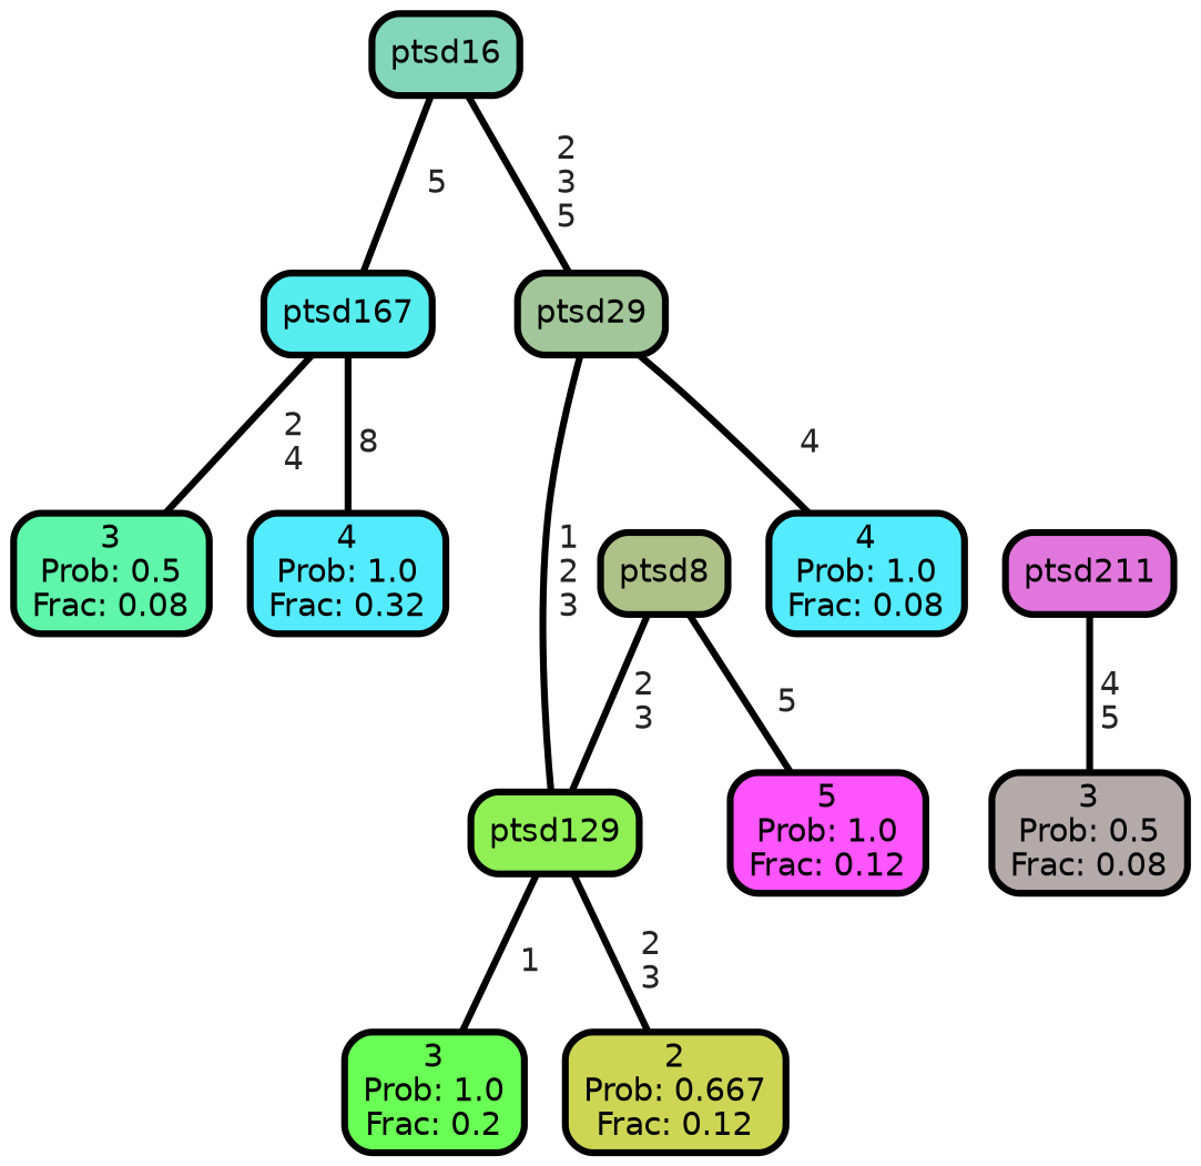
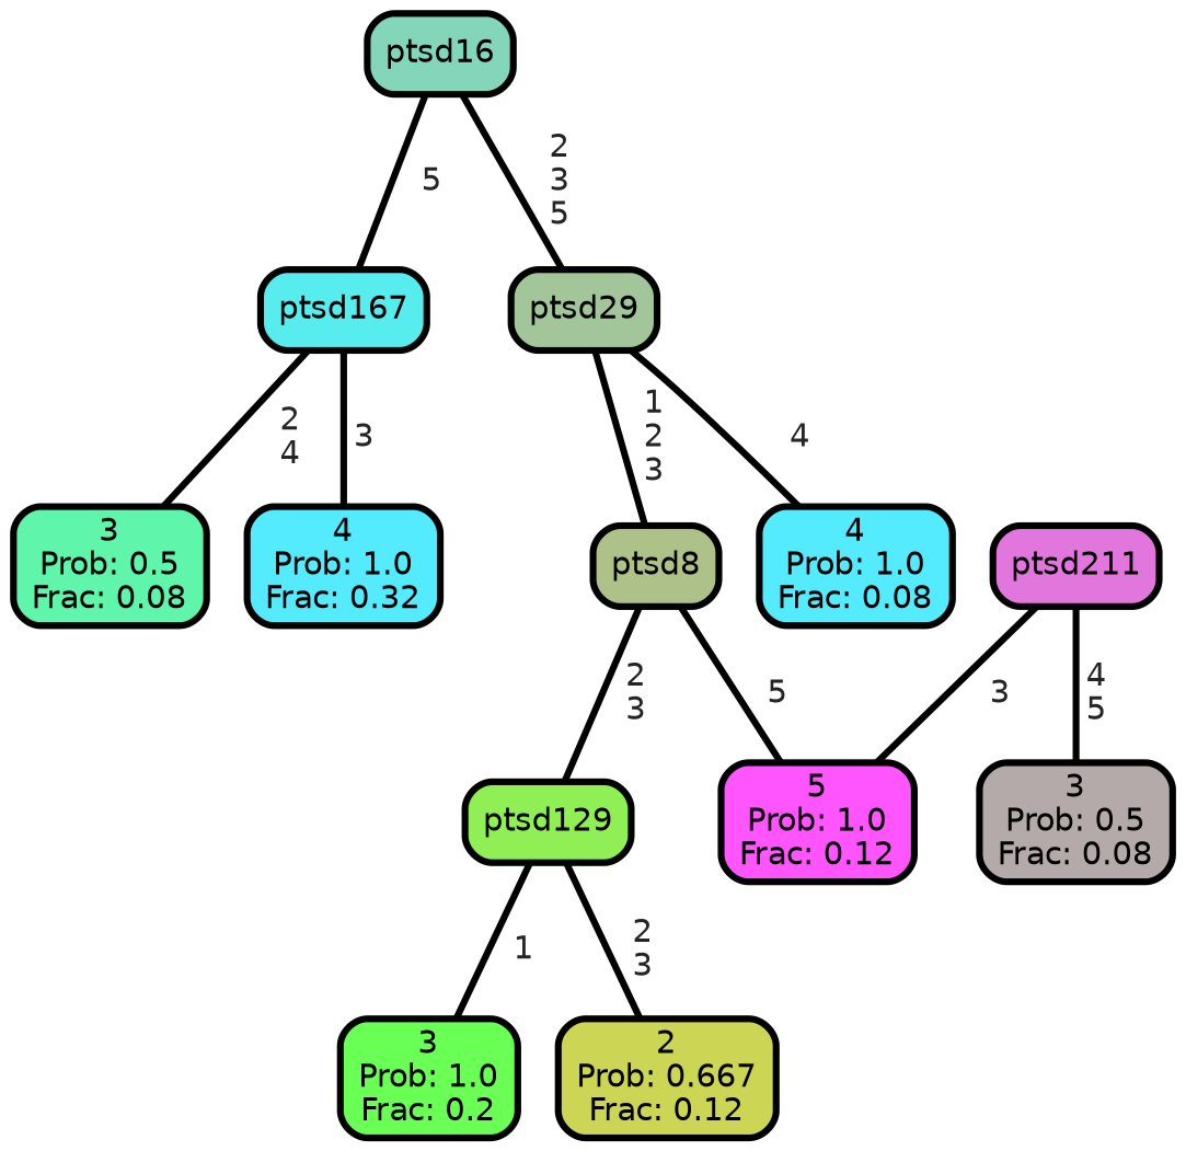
  graph {
    ranksep="0 equally"
    splines=straight
    node [color=black fillcolor="#55ebff" fontcolor=black fontname=helvetica penwidth=3 shape=box style="filled, rounded"]
    edge [color=black fontcolor=grey14 fontname=helvetica fontweight=bold penwidth=3]
    n1 [label="4\nProb: 1.0\nFrac: 0.32"]
    n2 [fillcolor="#57edee" label=ptsd167]
    n3 [fillcolor="#5ff5aa" label="3\nProb: 0.5\nFrac: 0.08"]
    n4 [fillcolor="#84d6bb" label=ptsd16]
    n5 [fillcolor="#a2c699" label=ptsd29]
    n6 [fillcolor="#aec189" label=ptsd8]
    n7 [label="4\nProb: 1.0\nFrac: 0.08"]
    n8 [fillcolor="#6aff55" label="3\nProb: 1.0\nFrac: 0.2"]
    n9 [fillcolor="#8fef55" label=ptsd129]
    n10 [fillcolor="#cdd555" label="2\nProb: 0.667\nFrac: 0.12"]
    n11 [fillcolor="#ff55ff" label="5\nProb: 1.0\nFrac: 0.12"]
    n12 [fillcolor="#e177dd" label=ptsd211]
    n13 [fillcolor="#b4aaaa" label="3\nProb: 0.5\nFrac: 0.08"]
    subgraph sub_1 {
      rank=same
    }
-   n2 -- n1 [label=" 8"]
+   n2 -- n1 [label=" 3"]
    n2 -- n3 [label=" 2\n 4"]
    n4 -- n2 [label=" 5"]
    n4 -- n5 [label=" 2\n 3\n 5"]
-   n5 -- n9 [label=" 1\n 2\n 3"]
+   n5 -- n6 [label=" 1\n 2\n 3"]
    n5 -- n7 [label=" 4"]
    n6 -- n9 [label=" 2\n 3"]
    n6 -- n11 [label=" 5"]
    n9 -- n8 [label=" 1"]
    n9 -- n10 [label=" 2\n 3"]
+   n12 -- n11 [label=" 3"]
    n12 -- n13 [label=" 4\n 5"]
  }
